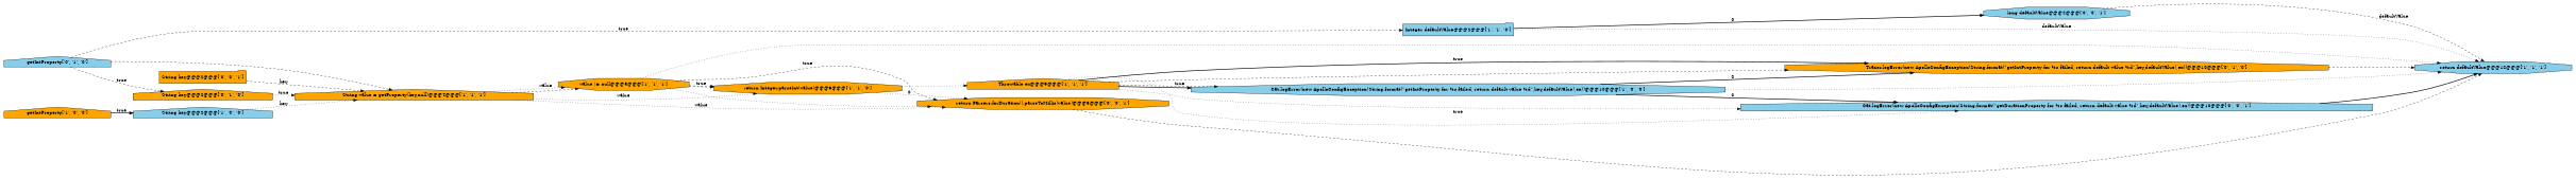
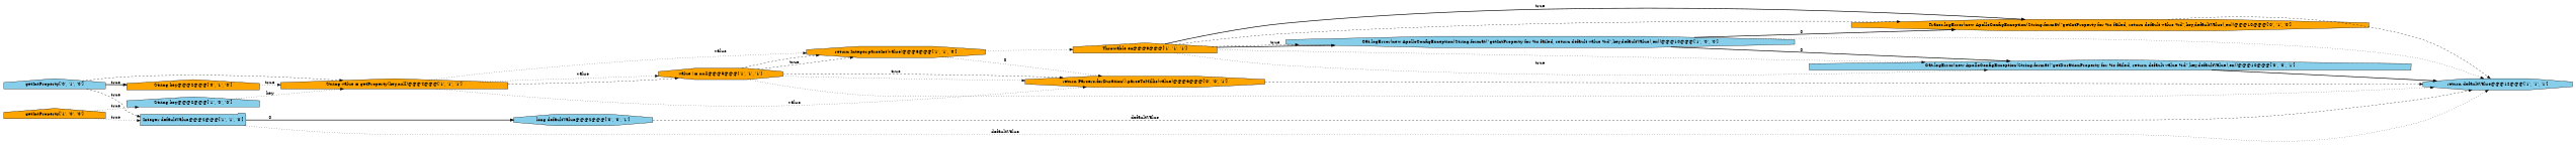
  digraph {
    rankdir=LR
    node [fillcolor=orange shape=house style=filled]
    edge [style=dotted]
    n1 [label="Throwable ex@@@9@@@['1', '1', '1']"]
    n2 [fillcolor=skyblue label="Cat.logError(new ApolloConfigException(String.format(\"getDurationProperty for %s failed, return default value %d\",key,defaultValue),ex))@@@10@@@['0', '0', '1']"]
    n3 [fillcolor=skyblue label="Cat.logError(new ApolloConfigException(String.format(\"getIntProperty for %s failed, return default value %d\",key,defaultValue),ex))@@@10@@@['1', '0', '0']" shape=octagon]
    n4 [label="Tracer.logError(new ApolloConfigException(String.format(\"getIntProperty for %s failed, return default value %d\",key,defaultValue),ex))@@@10@@@['0', '1', '0']" shape=octagon]
    n5 [fillcolor=skyblue label="return defaultValue@@@12@@@['1', '1', '1']" shape=octagon]
    n6 [fillcolor=skyblue label="Integer defaultValue@@@2@@@['1', '1', '0']" shape=folder]
    n7 [fillcolor=skyblue label="long defaultValue@@@2@@@['0', '0', '1']" shape=octagon]
    n8 [label="value != null@@@5@@@['1', '1', '1']" shape=octagon]
    n9 [label="return Parsers.forDuration().parseToMillis(value)@@@6@@@['0', '0', '1']" shape=octagon]
    n10 [label="return Integer.parseInt(value)@@@6@@@['1', '1', '0']" shape=octagon]
    n11 [fillcolor=skyblue label="getIntProperty['0', '1', '0']"]
    n12 [label="String key@@@2@@@['0', '1', '0']"]
    n13 [label="String value = getProperty(key,null)@@@4@@@['1', '1', '1']"]
-   n14 [label="String key@@@2@@@['0', '0', '1']" shape=folder]
    n15 [label="getIntProperty['1', '0', '0']"]
    n16 [fillcolor=skyblue label="String key@@@2@@@['1', '0', '0']"]
    n1 -> n2 [label=true]
    n1 -> n2
    n1 -> n3 [label=true style=dashed]
    n1 -> n3 [style=bold]
    n1 -> n4 [style=dashed]
    n1 -> n4 [label=true style=bold]
    n2 -> n5 [style=bold]
    n3 -> n2 [label=0 style=bold]
    n3 -> n4 [label=0 style=bold]
    n3 -> n5
    n4 -> n5 [style=dashed]
    n6 -> n5 [label=defaultValue]
    n6 -> n7 [label=0 style=bold]
    n7 -> n5 [label=defaultValue style=dashed]
    n8 -> n5
    n8 -> n9
    n8 -> n9 [label=true style=dashed]
    n8 -> n10 [label=true style=dashed]
    n8 -> n10 [style=dashed]
    n9 -> n5 [style=dashed]
    n10 -> n1
    n10 -> n9 [label=0]
    n11 -> n6 [label=true style=dashed]
-   n11 -> n12 [label=true style=dashed]
+   n11 -> n12 [label=true style=bold]
    n11 -> n13 [style=dashed]
    n12 -> n13 [label=true]
    n13 -> n8 [style=dashed]
    n13 -> n8 [label=value]
    n13 -> n9 [label=value]
    n13 -> n10 [label=value]
-   n14 -> n13 [label=key style=dashed]
-   n15 -> n16 [label=true style=bold]
+   n15 -> n6 [label=true]
+   n15 -> n16 [label=true]
    n16 -> n13 [label=key]
  }
